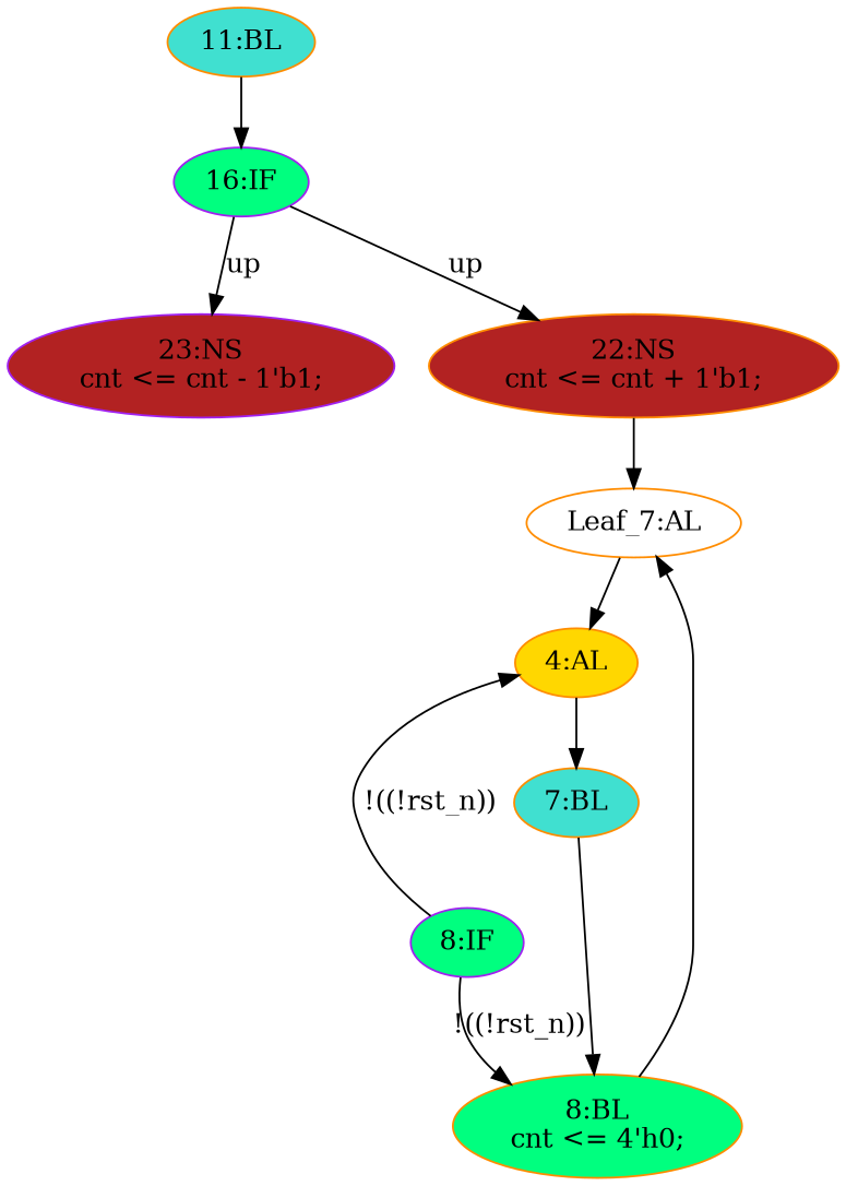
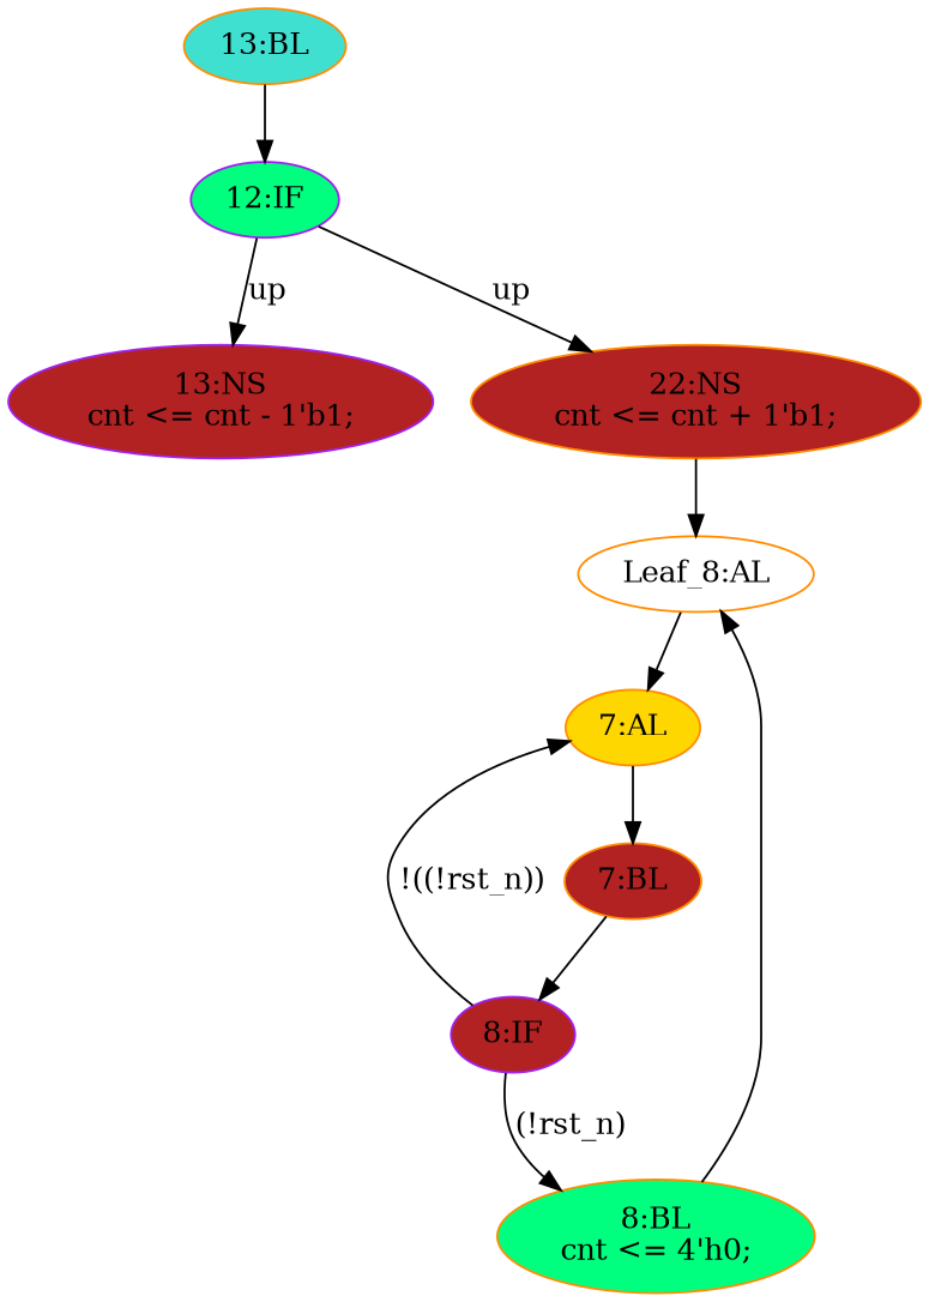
  strict digraph {
    node [color=darkorange fillcolor=springgreen statements="[]" style=filled typ=Block]
    edge [cond="[]" lineno=None]
-   n1 [def_var="['cnt']" label="Leaf_7:AL" fillcolor="" statements="" style="" typ=""]
-   n2 [ast="<pyverilog.vparser.ast.Always object at 0x7f4e77994750>" clk_sens=True fillcolor=gold label="4:AL" sens="['clk']" typ=Always use_var="['rst_n', 'cnt', 'up']"]
-   n3 [ast="<pyverilog.vparser.ast.Block object at 0x7f4e779a8f10>" fillcolor=turquoise label="7:BL"]
-   n4 [ast="<pyverilog.vparser.ast.IfStatement object at 0x7f4e77949490>" color=purple label="8:IF" typ=IfStatement]
-   n5 [ast="<pyverilog.vparser.ast.IfStatement object at 0x7f4e779a3e90>" color=purple label="16:IF" typ=IfStatement]
-   n6 [ast="<pyverilog.vparser.ast.NonblockingSubstitution object at 0x7f4e779b4390>" color=purple fillcolor=firebrick label="23:NS\ncnt <= cnt - 1'b1;" statements="[<pyverilog.vparser.ast.NonblockingSubstitution object at 0x7f4e779b4390>]" typ=NonblockingSubstitution]
+   n1 [def_var="['cnt']" label="Leaf_8:AL" fillcolor="" statements="" style="" typ=""]
+   n2 [ast="<pyverilog.vparser.ast.Always object at 0x7f4e77994750>" clk_sens=True fillcolor=gold label="7:AL" sens="['clk']" typ=Always use_var="['rst_n', 'cnt', 'up']"]
+   n3 [ast="<pyverilog.vparser.ast.Block object at 0x7f4e779a8f10>" fillcolor=firebrick label="7:BL"]
+   n4 [ast="<pyverilog.vparser.ast.IfStatement object at 0x7f4e77949490>" color=purple fillcolor=firebrick label="8:IF" typ=IfStatement]
+   n5 [ast="<pyverilog.vparser.ast.IfStatement object at 0x7f4e779a3e90>" color=purple label="12:IF" typ=IfStatement]
+   n6 [ast="<pyverilog.vparser.ast.NonblockingSubstitution object at 0x7f4e779b4390>" color=purple fillcolor=firebrick label="13:NS\ncnt <= cnt - 1'b1;" statements="[<pyverilog.vparser.ast.NonblockingSubstitution object at 0x7f4e779b4390>]" typ=NonblockingSubstitution]
    n7 [ast="<pyverilog.vparser.ast.NonblockingSubstitution object at 0x7f4e7799afd0>" fillcolor=firebrick label="22:NS\ncnt <= cnt + 1'b1;" statements="[<pyverilog.vparser.ast.NonblockingSubstitution object at 0x7f4e7799afd0>]" typ=NonblockingSubstitution]
-   n8 [ast="<pyverilog.vparser.ast.Block object at 0x7f4e77949510>" fillcolor=turquoise label="11:BL"]
+   n8 [ast="<pyverilog.vparser.ast.Block object at 0x7f4e77949510>" fillcolor=turquoise label="13:BL"]
    n9 [ast="<pyverilog.vparser.ast.Block object at 0x7f4e779a82d0>" label="8:BL\ncnt <= 4'h0;" statements="[<pyverilog.vparser.ast.NonblockingSubstitution object at 0x7f4e77949c90>]"]
    n1 -> n2 [cond="" lineno=""]
    n2 -> n3
-   n3 -> n9
+   n3 -> n4
    n4 -> n2 [cond="['rst_n']" label="!((!rst_n))" lineno=8]
-   n4 -> n9 [cond="['rst_n']" label="!((!rst_n))" lineno=8]
+   n4 -> n9 [cond="['rst_n']" label="(!rst_n)" lineno=8]
    n5 -> n6 [cond="['up']" label=up lineno=12]
    n5 -> n7 [cond="['up']" label=up lineno=12]
    n7 -> n1
    n8 -> n5
    n9 -> n1
  }
